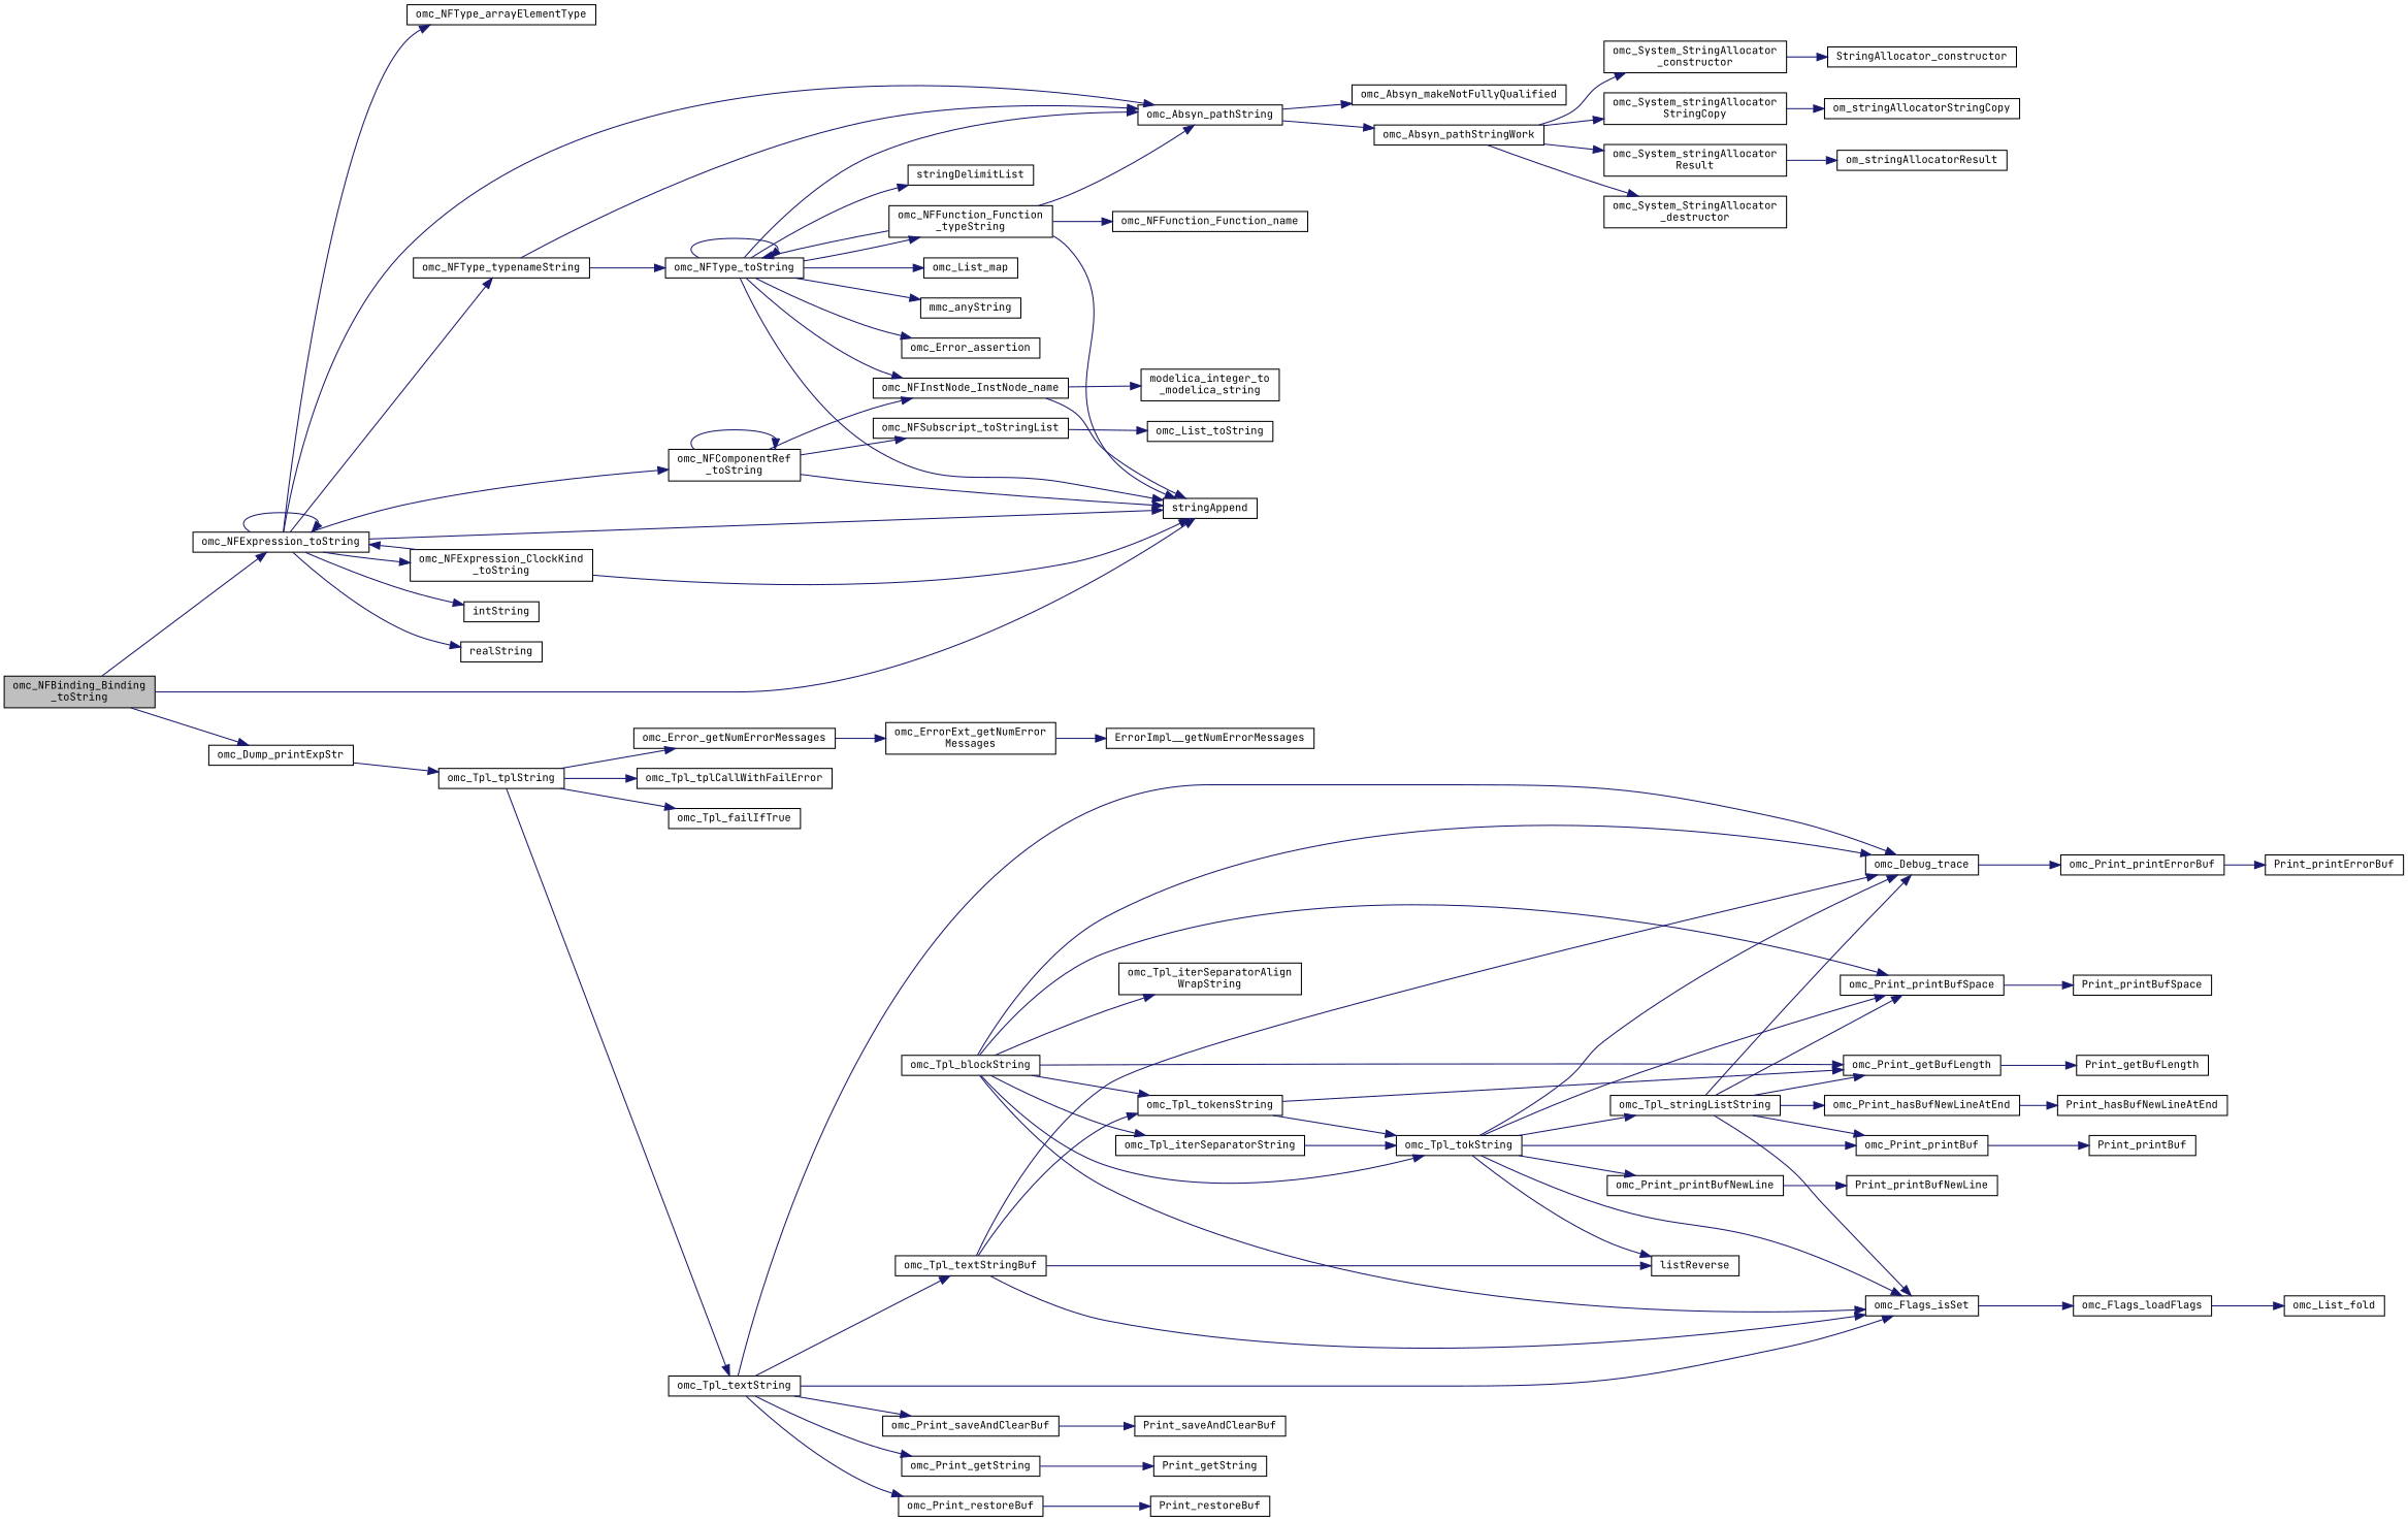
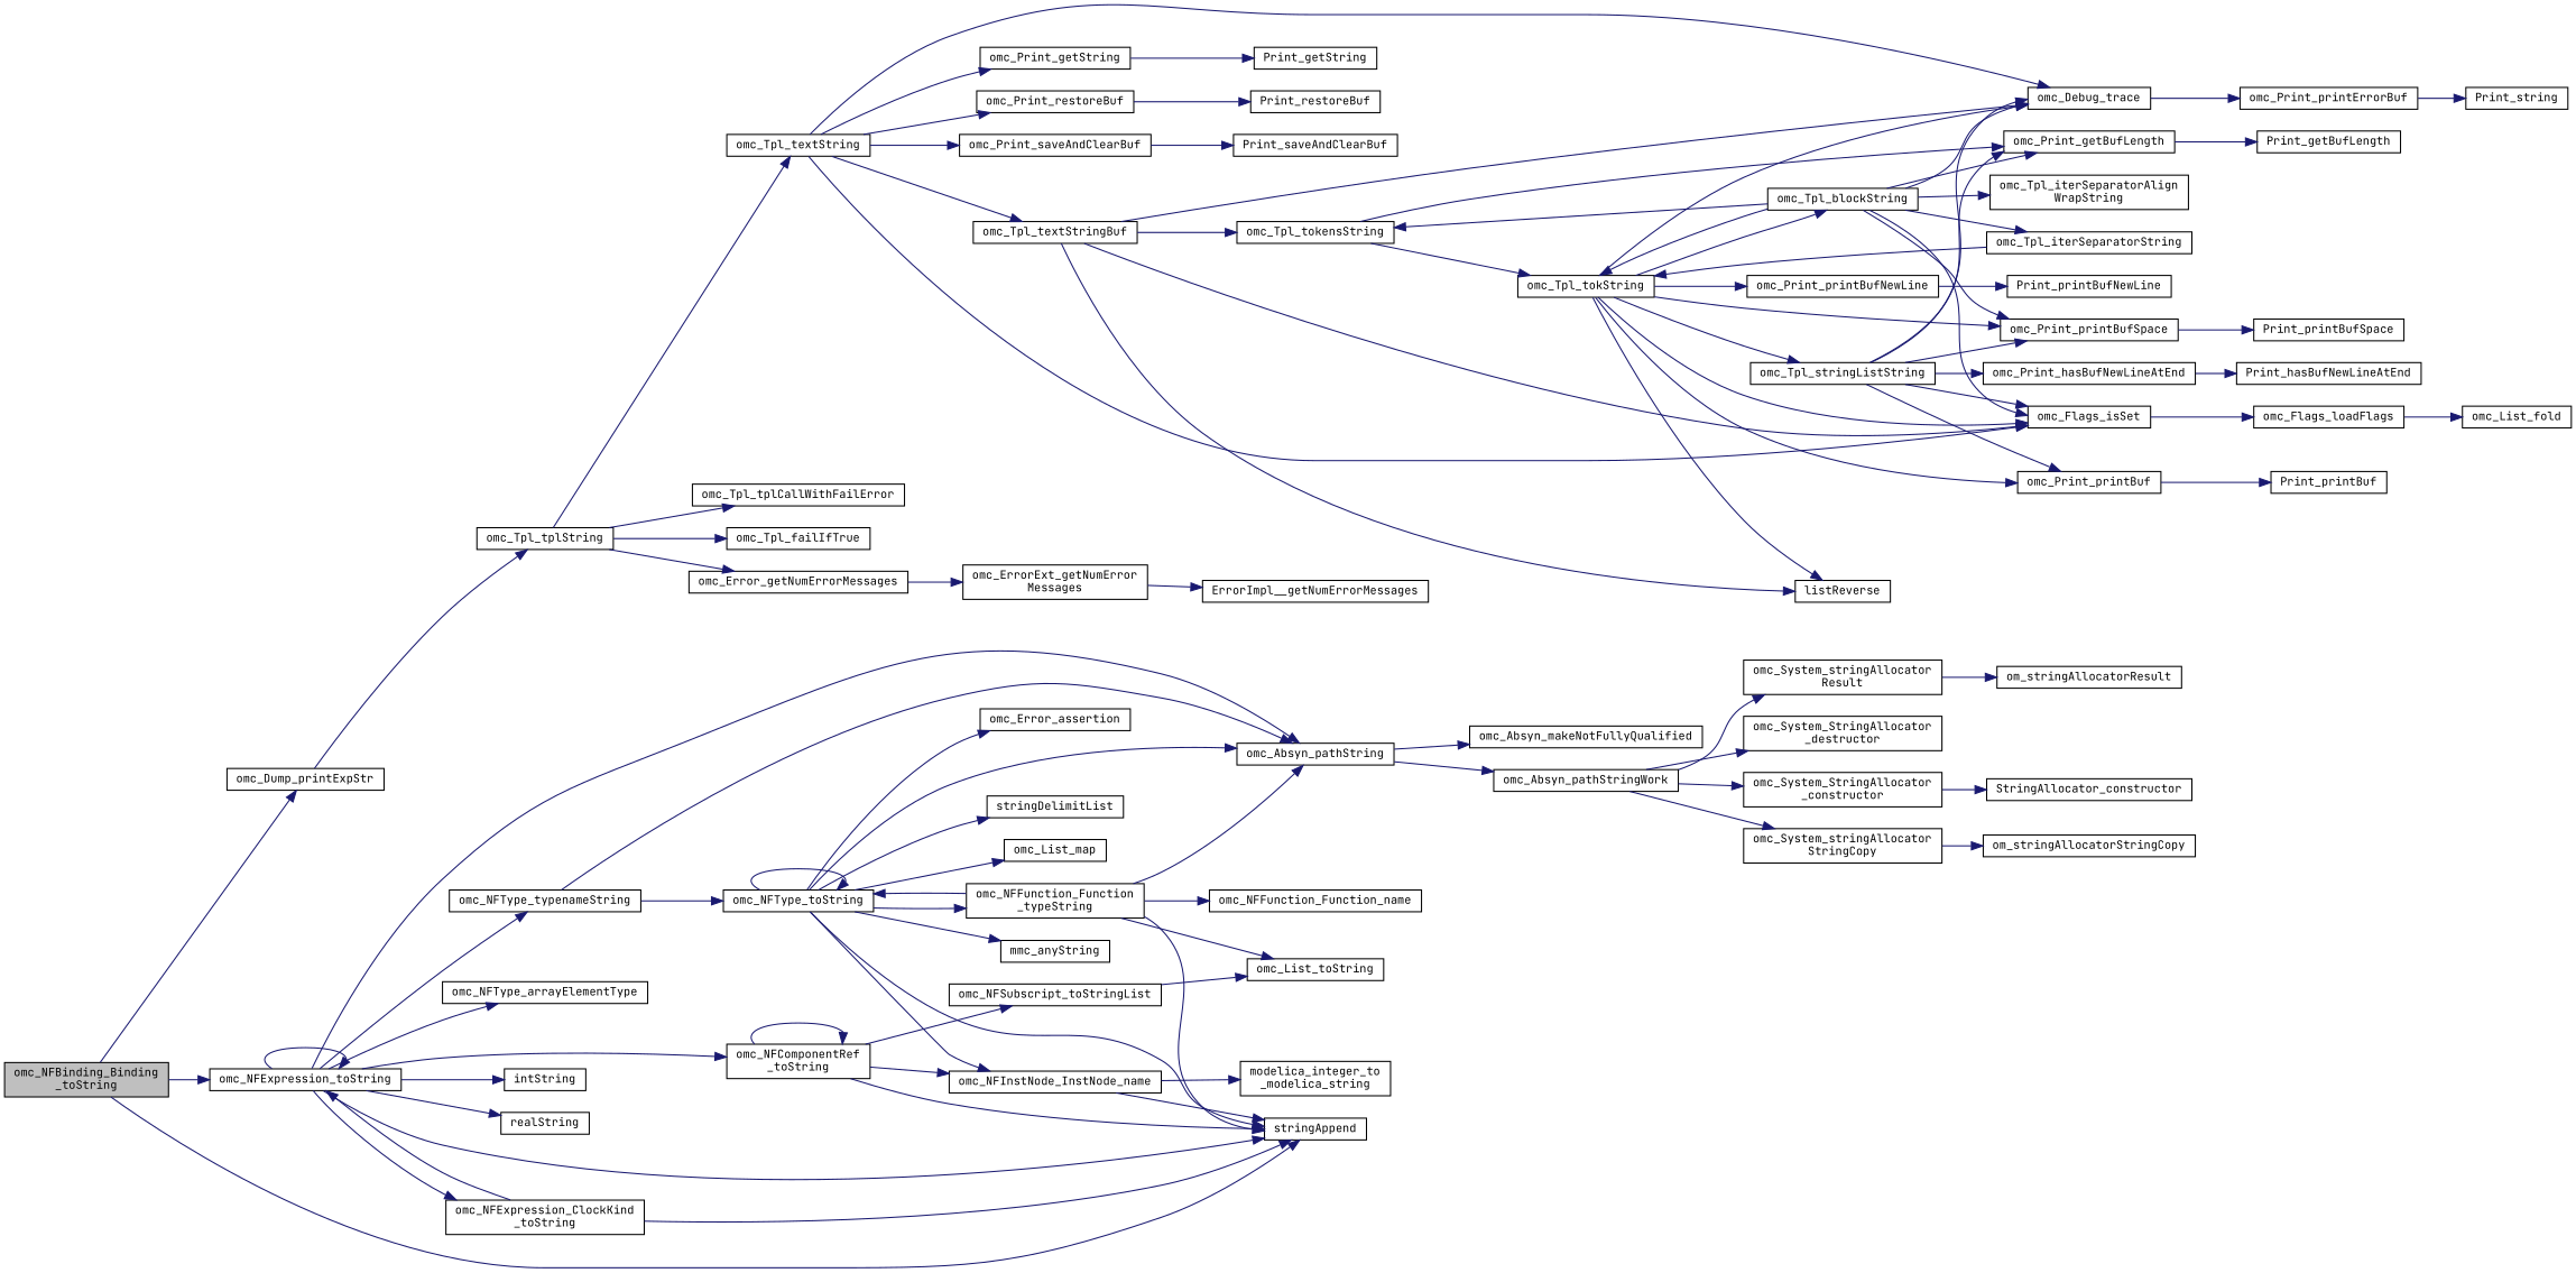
  digraph {
    fontname="JetBrains Mono"
    rankdir=LR
    node [color=black fillcolor=white fontname="JetBrains Mono" fontsize=10 shape=record style=filled]
    edge [color=midnightblue fontname="JetBrains Mono" fontsize=10 labelfontname=Helvetica labelfontsize=10 style=solid]
    n1 [fillcolor=grey75 fontcolor=black height=0.2 label="omc_NFBinding_Binding\l_toString" width=0.4]
    n2 [height=0.2 label=stringAppend width=0.4]
    n3 [height=0.2 label=omc_Dump_printExpStr width=0.4]
    n4 [height=0.2 label=omc_NFExpression_toString width=0.4]
    n5 [height=0.2 label=omc_Tpl_tplString width=0.4]
    n6 [height=0.2 label=intString width=0.4]
    n7 [height=0.2 label=realString width=0.4]
    n8 [height=0.2 label=omc_Absyn_pathString width=0.4]
    n9 [height=0.2 label="omc_NFExpression_ClockKind\l_toString" width=0.4]
    n10 [height=0.2 label="omc_NFComponentRef\l_toString" width=0.4]
    n11 [height=0.2 label=omc_NFType_typenameString width=0.4]
    n12 [height=0.2 label=omc_NFType_arrayElementType width=0.4]
    n13 [height=0.2 label=omc_Error_getNumErrorMessages width=0.4]
    n14 [height=0.2 label=omc_Tpl_tplCallWithFailError width=0.4]
    n15 [height=0.2 label=omc_Tpl_failIfTrue width=0.4]
    n16 [height=0.2 label=omc_Tpl_textString width=0.4]
    n17 [height=0.2 label="omc_ErrorExt_getNumError\lMessages" width=0.4]
    n18 [height=0.2 label=omc_Print_saveAndClearBuf width=0.4]
    n19 [height=0.2 label=omc_Tpl_textStringBuf width=0.4]
    n20 [height=0.2 label=omc_Flags_isSet width=0.4]
    n21 [height=0.2 label=omc_Debug_trace width=0.4]
    n22 [height=0.2 label=omc_Print_getString width=0.4]
    n23 [height=0.2 label=omc_Print_restoreBuf width=0.4]
    n24 [height=0.2 label=ErrorImpl__getNumErrorMessages width=0.4]
    n25 [height=0.2 label=Print_saveAndClearBuf width=0.4]
    n26 [height=0.2 label=omc_Tpl_tokensString width=0.4]
    n27 [height=0.2 label=listReverse width=0.4]
    n28 [height=0.2 label=omc_Flags_loadFlags width=0.4]
    n29 [height=0.2 label=omc_Print_printErrorBuf width=0.4]
    n30 [height=0.2 label=Print_getString width=0.4]
    n31 [height=0.2 label=Print_restoreBuf width=0.4]
    n32 [height=0.2 label=omc_Tpl_tokString width=0.4]
    n33 [height=0.2 label=omc_Print_getBufLength width=0.4]
    n34 [height=0.2 label=omc_Print_printBufNewLine width=0.4]
    n35 [height=0.2 label=omc_Print_printBufSpace width=0.4]
    n36 [height=0.2 label=omc_Print_printBuf width=0.4]
    n37 [height=0.2 label=omc_Tpl_stringListString width=0.4]
    n38 [height=0.2 label=omc_Tpl_blockString width=0.4]
    n39 [height=0.2 label=Print_printBufNewLine width=0.4]
    n40 [height=0.2 label=Print_getBufLength width=0.4]
    n41 [height=0.2 label=Print_printBufSpace width=0.4]
    n42 [height=0.2 label=Print_printBuf width=0.4]
    n43 [height=0.2 label=omc_Print_hasBufNewLineAtEnd width=0.4]
    n44 [height=0.2 label=omc_Tpl_iterSeparatorString width=0.4]
    n45 [height=0.2 label="omc_Tpl_iterSeparatorAlign\lWrapString" width=0.4]
    n46 [height=0.2 label=Print_hasBufNewLineAtEnd width=0.4]
    n47 [height=0.2 label=omc_List_fold width=0.4]
-   n48 [height=0.2 label=Print_printErrorBuf width=0.4]
+   n48 [height=0.2 label=Print_string width=0.4]
    n49 [height=0.2 label=omc_Absyn_makeNotFullyQualified width=0.4]
    n50 [height=0.2 label=omc_Absyn_pathStringWork width=0.4]
    n51 [height=0.2 label=omc_NFInstNode_InstNode_name width=0.4]
    n52 [height=0.2 label=omc_NFSubscript_toStringList width=0.4]
    n53 [height=0.2 label=omc_NFType_toString width=0.4]
    n54 [height=0.2 label="omc_System_StringAllocator\l_constructor" width=0.4]
    n55 [height=0.2 label="omc_System_stringAllocator\lStringCopy" width=0.4]
    n56 [height=0.2 label="omc_System_stringAllocator\lResult" width=0.4]
    n57 [height=0.2 label="omc_System_StringAllocator\l_destructor" width=0.4]
    n58 [height=0.2 label=StringAllocator_constructor width=0.4]
    n59 [height=0.2 label=om_stringAllocatorStringCopy width=0.4]
    n60 [height=0.2 label=om_stringAllocatorResult width=0.4]
    n61 [height=0.2 label="modelica_integer_to\l_modelica_string" width=0.4]
    n62 [height=0.2 label=omc_List_toString width=0.4]
    n63 [height=0.2 label=stringDelimitList width=0.4]
    n64 [height=0.2 label=omc_List_map width=0.4]
    n65 [height=0.2 label="omc_NFFunction_Function\l_typeString" width=0.4]
    n66 [height=0.2 label=mmc_anyString width=0.4]
    n67 [height=0.2 label=omc_Error_assertion width=0.4]
    n68 [height=0.2 label=omc_NFFunction_Function_name width=0.4]
    n1 -> n2
    n1 -> n3
    n1 -> n4
    n3 -> n5
    n4 -> n2
    n4 -> n4
    n4 -> n6
    n4 -> n7
    n4 -> n8
    n4 -> n9
    n4 -> n10
    n4 -> n11
    n4 -> n12
    n5 -> n13
    n5 -> n14
    n5 -> n15
    n5 -> n16
    n8 -> n49
    n8 -> n50
    n9 -> n2
    n9 -> n4
    n10 -> n2
    n10 -> n10
    n10 -> n51
    n10 -> n52
    n11 -> n8
    n11 -> n53
    n13 -> n17
    n16 -> n18
    n16 -> n19
    n16 -> n20
    n16 -> n21
    n16 -> n22
    n16 -> n23
    n17 -> n24
    n18 -> n25
    n19 -> n20
    n19 -> n21
    n19 -> n26
    n19 -> n27
    n20 -> n28
    n21 -> n29
    n22 -> n30
    n23 -> n31
    n26 -> n32
    n26 -> n33
    n28 -> n47
    n29 -> n48
    n32 -> n20
    n32 -> n21
    n32 -> n27
    n32 -> n34
    n32 -> n35
    n32 -> n36
    n32 -> n37
+   n32 -> n38
    n33 -> n40
    n34 -> n39
    n35 -> n41
    n36 -> n42
    n37 -> n20
    n37 -> n21
    n37 -> n33
    n37 -> n35
    n37 -> n36
    n37 -> n43
    n38 -> n20
    n38 -> n21
    n38 -> n26
    n38 -> n32
    n38 -> n33
    n38 -> n35
    n38 -> n44
    n38 -> n45
    n43 -> n46
    n44 -> n32
    n50 -> n54
    n50 -> n55
    n50 -> n56
    n50 -> n57
    n51 -> n2
    n51 -> n61
    n52 -> n62
    n53 -> n2
    n53 -> n8
    n53 -> n51
    n53 -> n53
    n53 -> n63
    n53 -> n64
    n53 -> n65
    n53 -> n66
    n53 -> n67
    n54 -> n58
    n55 -> n59
    n56 -> n60
    n65 -> n2
    n65 -> n8
    n65 -> n53
+   n65 -> n62
    n65 -> n68
  }
